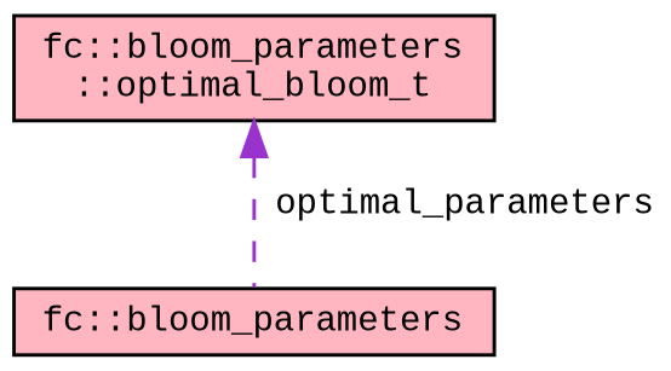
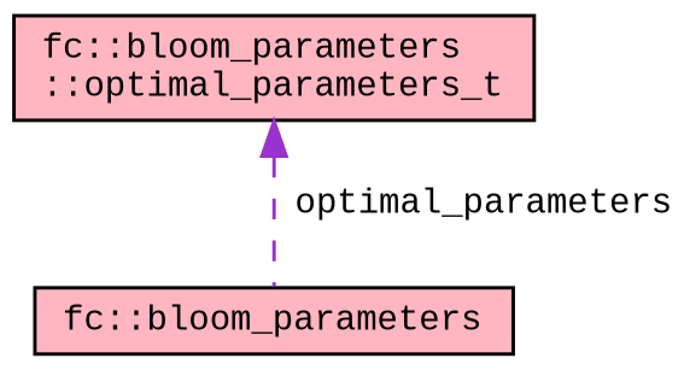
  digraph {
    fontname="Liberation Mono"
    node [color=black fillcolor=lightpink fontname="Liberation Mono" fontsize=10 shape=record style=filled]
    n1 [fontcolor=black height=0.2 label="fc::bloom_parameters" width=0.4]
-   n2 [height=0.2 label="fc::bloom_parameters\l::optimal_bloom_t" width=0.4]
+   n2 [height=0.2 label="fc::bloom_parameters\l::optimal_parameters_t" width=0.4]
    n2 -> n1 [color=darkorchid3 dir=back fontname="Liberation Mono" fontsize=10 label=" optimal_parameters" labelfontname=Helvetica labelfontsize=10 style=dashed]
  }
